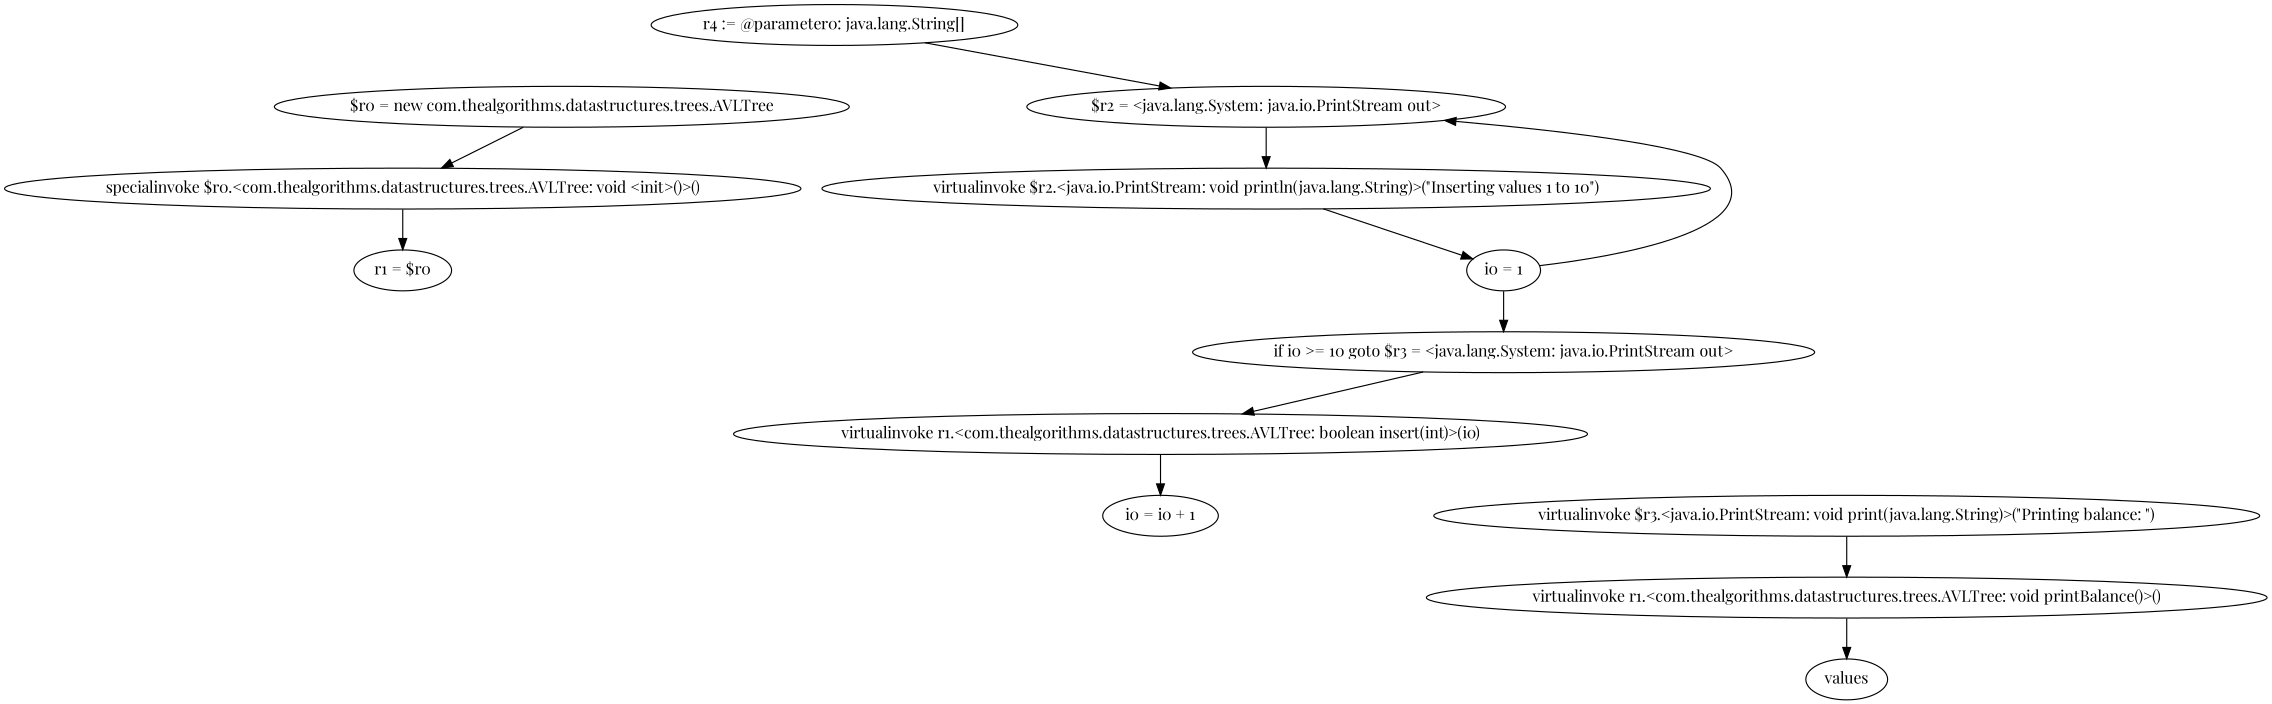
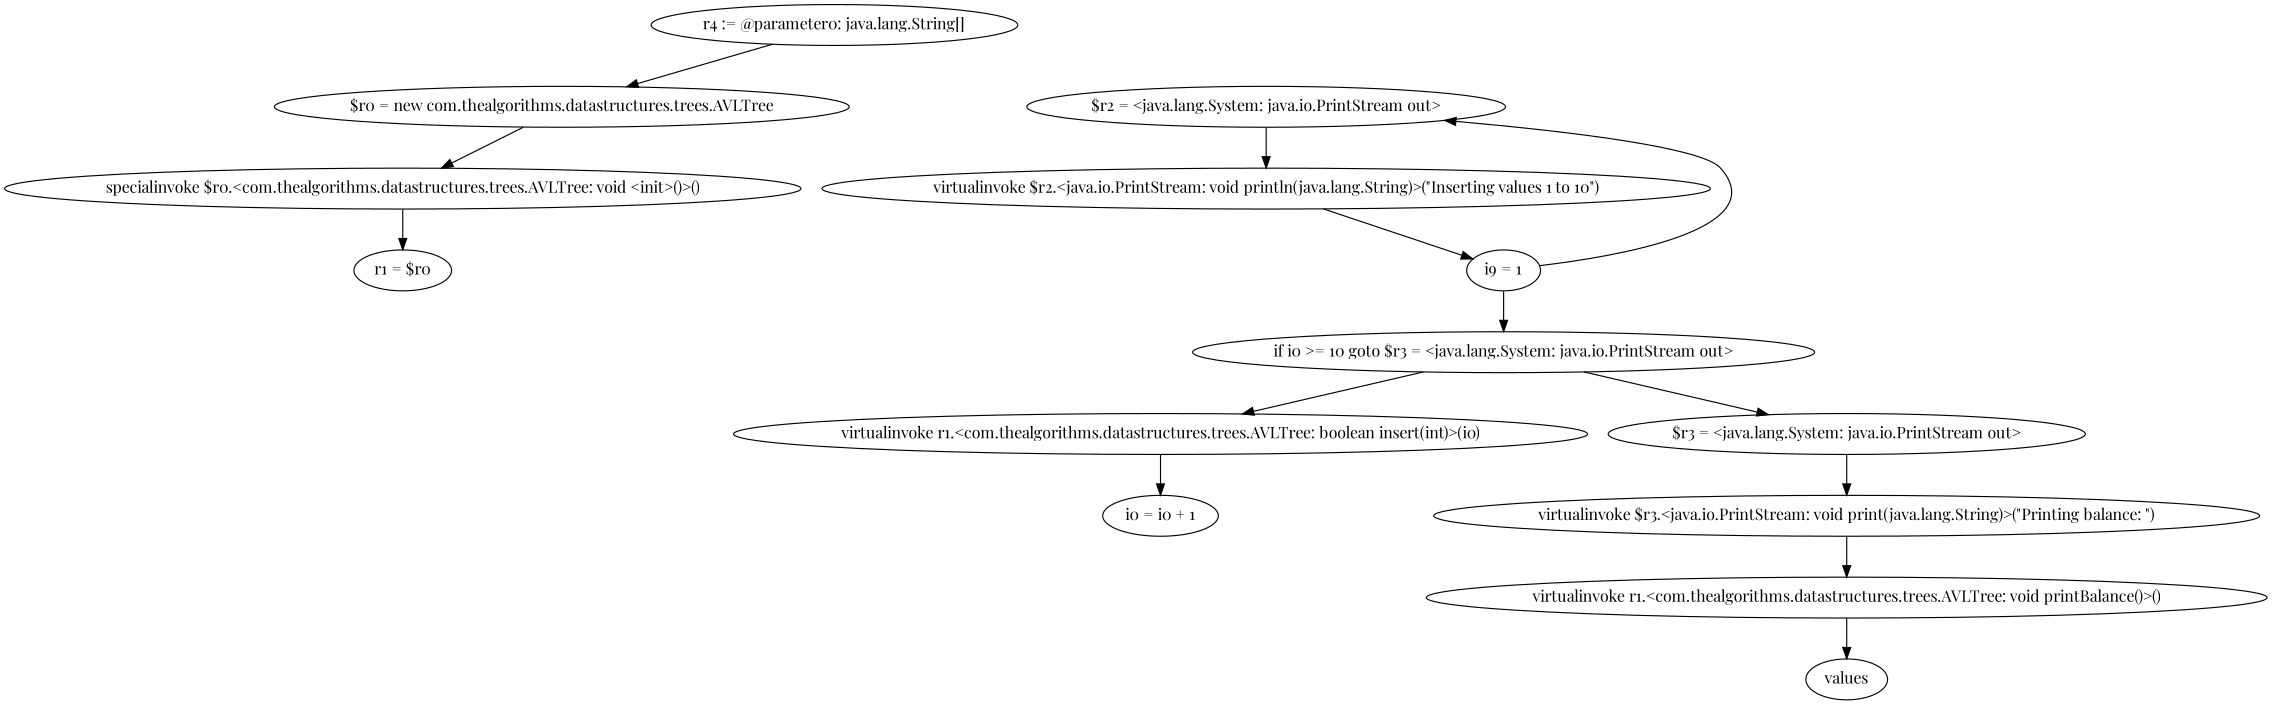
  digraph {
    fontname="Playfair Display"
    node [fontname="Playfair Display"]
    edge [fontname="Playfair Display"]
    "r4 := @parameter0: java.lang.String[]"
    "$r0 = new com.thealgorithms.datastructures.trees.AVLTree"
    "specialinvoke $r0.<com.thealgorithms.datastructures.trees.AVLTree: void <init>()>()"
    "r1 = $r0"
    "$r2 = <java.lang.System: java.io.PrintStream out>"
    "virtualinvoke $r2.<java.io.PrintStream: void println(java.lang.String)>(\"Inserting values 1 to 10\")"
-   "i0 = 1"
+   "i0 = 1" [label="i9 = 1"]
    "if i0 >= 10 goto $r3 = <java.lang.System: java.io.PrintStream out>"
    "virtualinvoke r1.<com.thealgorithms.datastructures.trees.AVLTree: boolean insert(int)>(i0)"
+   "$r3 = <java.lang.System: java.io.PrintStream out>"
    "i0 = i0 + 1"
    "virtualinvoke $r3.<java.io.PrintStream: void print(java.lang.String)>(\"Printing balance: \")"
    "virtualinvoke r1.<com.thealgorithms.datastructures.trees.AVLTree: void printBalance()>()"
    n14 [label=values]
-   "r4 := @parameter0: java.lang.String[]" -> "$r2 = <java.lang.System: java.io.PrintStream out>"
+   "r4 := @parameter0: java.lang.String[]" -> "$r0 = new com.thealgorithms.datastructures.trees.AVLTree"
    "$r0 = new com.thealgorithms.datastructures.trees.AVLTree" -> "specialinvoke $r0.<com.thealgorithms.datastructures.trees.AVLTree: void <init>()>()"
    "specialinvoke $r0.<com.thealgorithms.datastructures.trees.AVLTree: void <init>()>()" -> "r1 = $r0"
    "$r2 = <java.lang.System: java.io.PrintStream out>" -> "virtualinvoke $r2.<java.io.PrintStream: void println(java.lang.String)>(\"Inserting values 1 to 10\")"
    "virtualinvoke $r2.<java.io.PrintStream: void println(java.lang.String)>(\"Inserting values 1 to 10\")" -> "i0 = 1"
    "i0 = 1" -> "$r2 = <java.lang.System: java.io.PrintStream out>"
    "i0 = 1" -> "if i0 >= 10 goto $r3 = <java.lang.System: java.io.PrintStream out>"
    "if i0 >= 10 goto $r3 = <java.lang.System: java.io.PrintStream out>" -> "virtualinvoke r1.<com.thealgorithms.datastructures.trees.AVLTree: boolean insert(int)>(i0)"
+   "if i0 >= 10 goto $r3 = <java.lang.System: java.io.PrintStream out>" -> "$r3 = <java.lang.System: java.io.PrintStream out>"
    "virtualinvoke r1.<com.thealgorithms.datastructures.trees.AVLTree: boolean insert(int)>(i0)" -> "i0 = i0 + 1"
+   "$r3 = <java.lang.System: java.io.PrintStream out>" -> "virtualinvoke $r3.<java.io.PrintStream: void print(java.lang.String)>(\"Printing balance: \")"
    "virtualinvoke $r3.<java.io.PrintStream: void print(java.lang.String)>(\"Printing balance: \")" -> "virtualinvoke r1.<com.thealgorithms.datastructures.trees.AVLTree: void printBalance()>()"
    "virtualinvoke r1.<com.thealgorithms.datastructures.trees.AVLTree: void printBalance()>()" -> n14
  }
